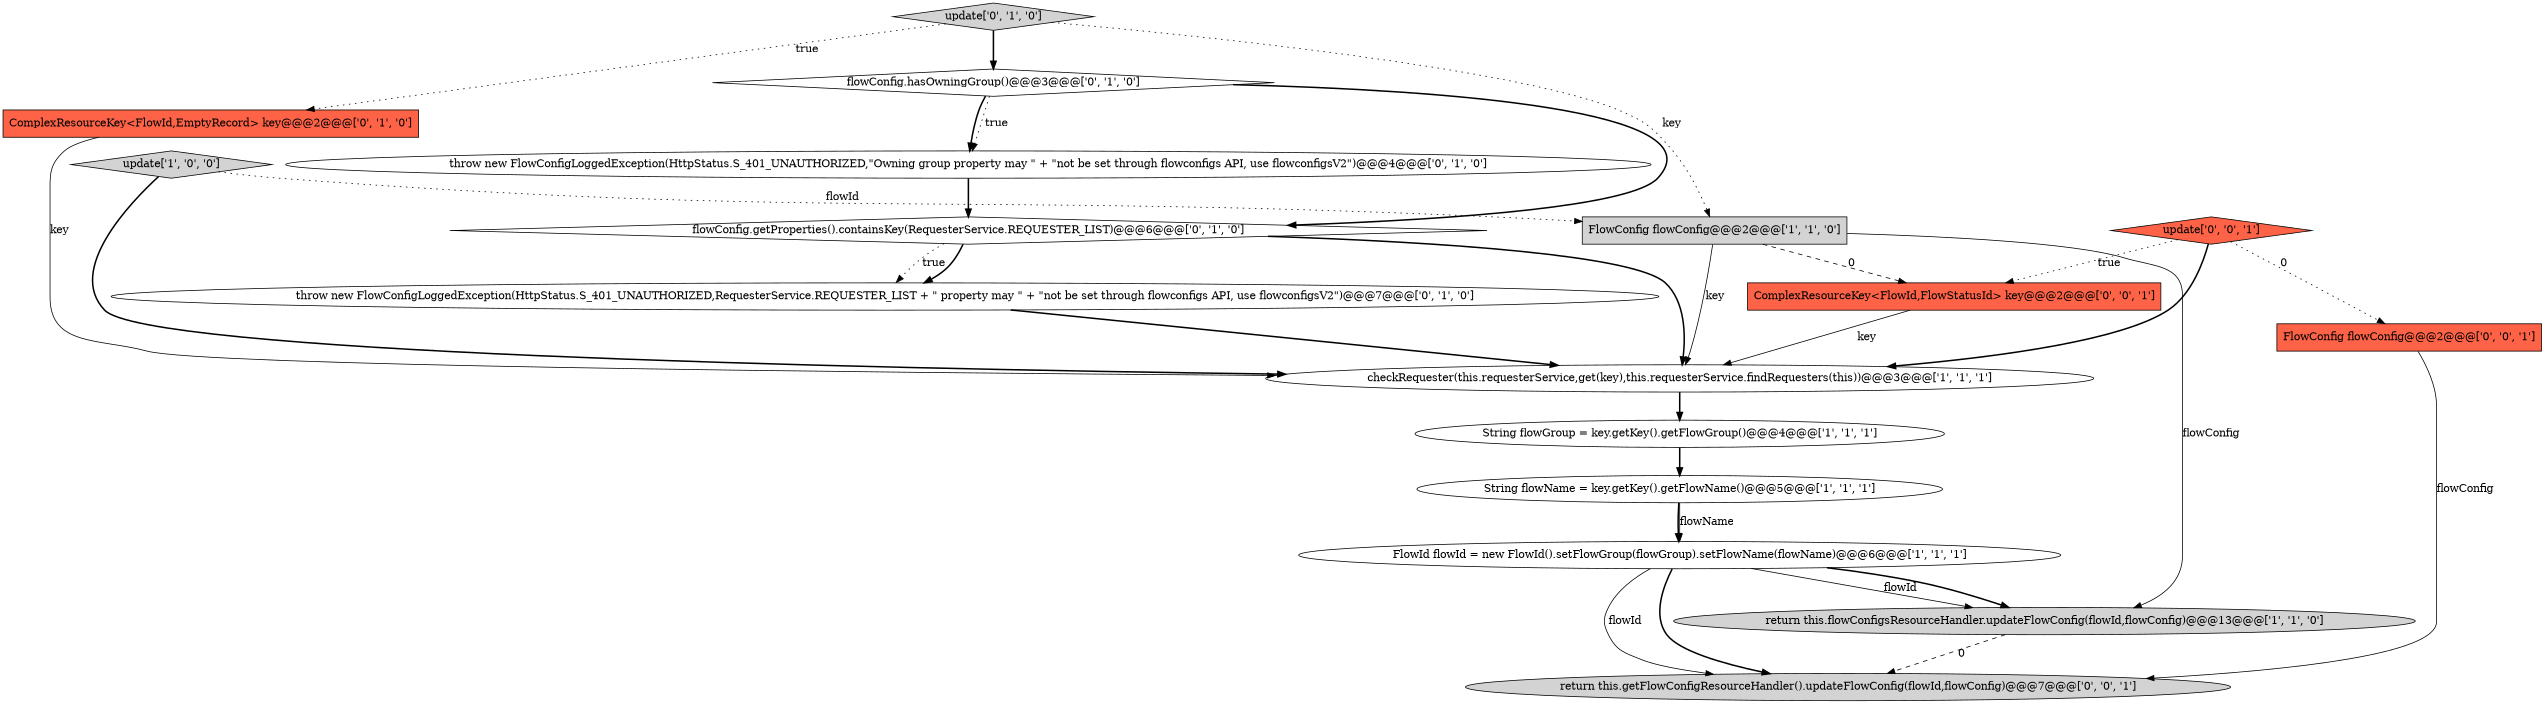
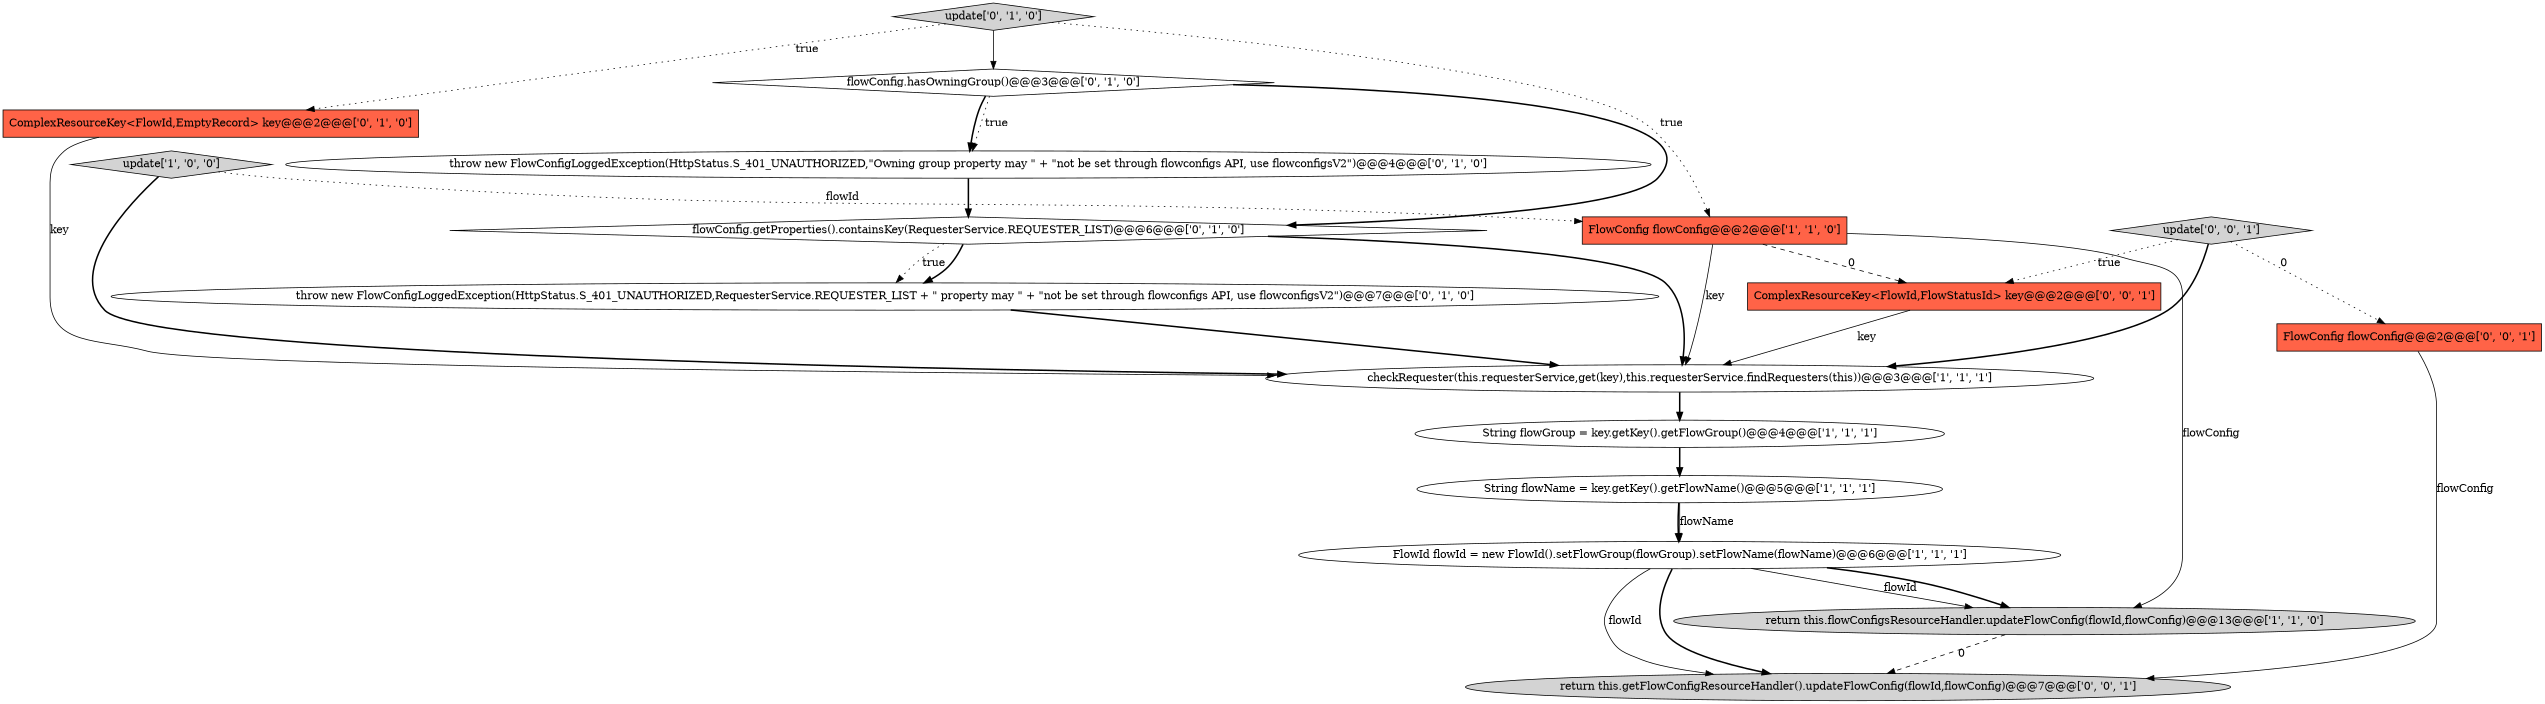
  digraph {
    node [fillcolor=white shape=ellipse style=filled]
    edge [style=bold]
    n1 [fillcolor=lightgray label="update['0', '1', '0']" shape=diamond]
    n2 [fillcolor=tomato label="ComplexResourceKey<FlowId,EmptyRecord> key@@@2@@@['0', '1', '0']" shape=box]
    n3 [label="flowConfig.hasOwningGroup()@@@3@@@['0', '1', '0']" shape=diamond]
-   n4 [fillcolor=lightgray label="FlowConfig flowConfig@@@2@@@['1', '1', '0']" shape=box]
+   n4 [fillcolor=tomato label="FlowConfig flowConfig@@@2@@@['1', '1', '0']" shape=box]
    n5 [label="checkRequester(this.requesterService,get(key),this.requesterService.findRequesters(this))@@@3@@@['1', '1', '1']"]
    n6 [label="throw new FlowConfigLoggedException(HttpStatus.S_401_UNAUTHORIZED,\"Owning group property may \" + \"not be set through flowconfigs API, use flowconfigsV2\")@@@4@@@['0', '1', '0']"]
    n7 [label="flowConfig.getProperties().containsKey(RequesterService.REQUESTER_LIST)@@@6@@@['0', '1', '0']" shape=diamond]
    n8 [fillcolor=lightgray label="return this.flowConfigsResourceHandler.updateFlowConfig(flowId,flowConfig)@@@13@@@['1', '1', '0']"]
    n9 [fillcolor=tomato label="ComplexResourceKey<FlowId,FlowStatusId> key@@@2@@@['0', '0', '1']" shape=box]
    n10 [label="throw new FlowConfigLoggedException(HttpStatus.S_401_UNAUTHORIZED,RequesterService.REQUESTER_LIST + \" property may \" + \"not be set through flowconfigs API, use flowconfigsV2\")@@@7@@@['0', '1', '0']"]
    n11 [label="String flowGroup = key.getKey().getFlowGroup()@@@4@@@['1', '1', '1']"]
    n12 [fillcolor=lightgray label="return this.getFlowConfigResourceHandler().updateFlowConfig(flowId,flowConfig)@@@7@@@['0', '0', '1']"]
    n13 [fillcolor=lightgray label="update['1', '0', '0']" shape=diamond]
    n14 [label="FlowId flowId = new FlowId().setFlowGroup(flowGroup).setFlowName(flowName)@@@6@@@['1', '1', '1']"]
    n15 [label="String flowName = key.getKey().getFlowName()@@@5@@@['1', '1', '1']"]
    n16 [fillcolor=tomato label="FlowConfig flowConfig@@@2@@@['0', '0', '1']" shape=box]
-   n17 [fillcolor=tomato label="update['0', '0', '1']" shape=diamond]
+   n17 [fillcolor=lightgray label="update['0', '0', '1']" shape=diamond]
    n1 -> n2 [label=true style=dotted]
-   n1 -> n3
-   n1 -> n4 [label=key style=dotted]
+   n1 -> n3 [style=solid]
+   n1 -> n4 [label=true style=dotted]
    n2 -> n5 [label=key style=solid]
    n3 -> n6 [label=true style=dotted]
    n3 -> n6
    n3 -> n7
    n4 -> n5 [label=key style=solid]
    n4 -> n8 [label=flowConfig style=solid]
    n4 -> n9 [label=0 style=dashed]
    n5 -> n11
    n6 -> n7
    n7 -> n5
    n7 -> n10 [label=true style=dotted]
    n7 -> n10
    n8 -> n12 [label=0 style=dashed]
    n9 -> n5 [label=key style=solid]
    n10 -> n5
    n11 -> n15
    n13 -> n4 [label=flowId style=dotted]
    n13 -> n5
    n14 -> n8 [label=flowId style=solid]
    n14 -> n8
    n14 -> n12 [label=flowId style=solid]
    n14 -> n12
    n15 -> n14 [label=flowName style=solid]
    n15 -> n14
    n16 -> n12 [label=flowConfig style=solid]
    n17 -> n5
    n17 -> n9 [label=true style=dotted]
    n17 -> n16 [label=0 style=dotted]
  }
